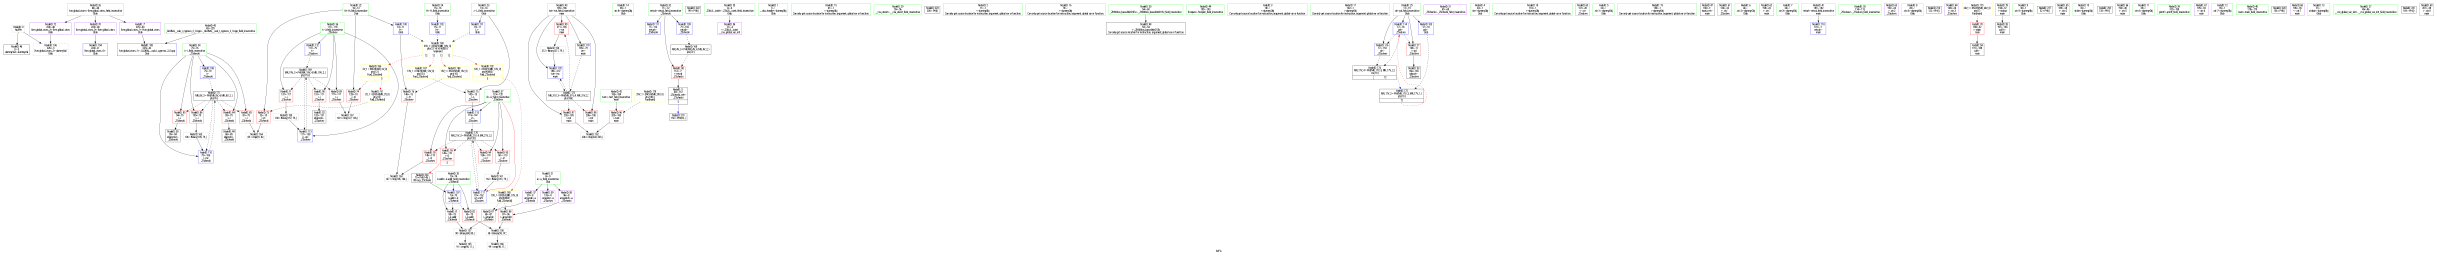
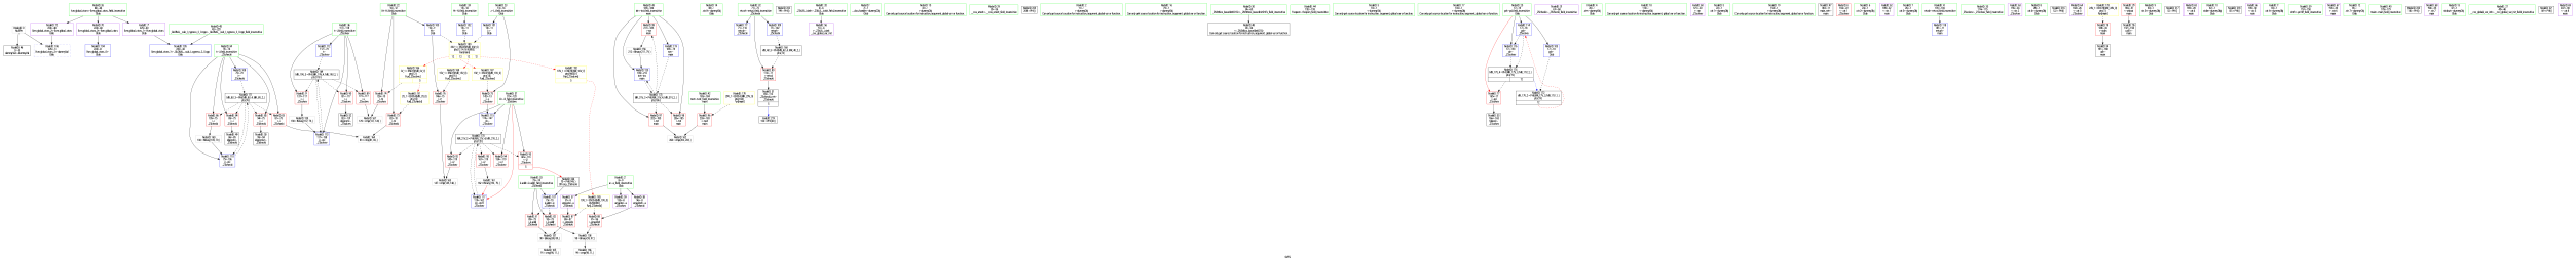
  digraph {
    fontname="Roboto Condensed"
    label=SVFG
    node [color=green fontname="Roboto Condensed" shape=record]
    edge [fontname="Roboto Condensed" style=solid]
    n1 [color=grey label="{NodeID: 0\nNullPtr}"]
    n2 [color=black label="{NodeID: 46\n2\<--3\ndummyVal\<--dummyVal\n}"]
    n3 [color=blue label="{NodeID: 106\n226\<--3\nllvm.global_ctors_2\<--dummyVal\nGlob }" style=dotted]
    n4 [color=yellow label="{NodeID: 180\n33V_1 = ENCHI(MR_33V_0)\npts\{12 14 16 90000 \}\nFun[main]|{<s0>12|<s1>12|<s2>12|<s3>12}}" style=double]
    n5 [color=yellow label="{NodeID: 186\n2V_1 = ENCHI(MR_2V_0)\npts\{12 \}\nFun[_Z5solvev]|{|<s1>5}}" style=double]
    n6 [color=yellow label="{NodeID: 187\n13V_1 = ENCHI(MR_13V_0)\npts\{14 \}\nFun[_Z5solvev]}" style=double]
    n7 [color=yellow label="{NodeID: 188\n15V_1 = ENCHI(MR_15V_0)\npts\{16 \}\nFun[_Z5solvev]}" style=double]
    n8 [color=yellow label="{NodeID: 192\n10V_1 = ENCHI(MR_10V_0)\npts\{90000 \}\nFun[_Z5solvev]|{<s0>5}}" style=double]
    n9 [color=yellow label="{NodeID: 181\n2V_1 = ENCHI(MR_2V_0)\npts\{12 \}\nFun[_Z5checki]}" style=double]
    n10 [color=red label="{NodeID: 74\n128\<--10\n\<--N\n_Z5solvev\n}"]
    n11 [color=red label="{NodeID: 75\n142\<--13\n\<--L\n_Z5solvev\n}"]
    n12 [color=red label="{NodeID: 76\n146\<--15\n\<--H\n_Z5solvev\n}"]
    n13 [color=yellow label="{NodeID: 185\n10V_1 = ENCHI(MR_10V_0)\npts\{90000 \}\nFun[_Z5checki]}" style=double]
    n14 [color=red label="{NodeID: 73\n82\<--10\n\<--N\n_Z5checki\n}"]
    n15 [color=grey label="{NodeID: 167\n129 = cmp(127, 128, )\n}"]
    n16 [color=blue label="{NodeID: 115\n119\<--142\ni2\<--\n_Z5solvev\n}"]
    n17 [color=grey label="{NodeID: 163\n147 = cmp(145, 146, )\n}"]
    n18 [color=red label="{NodeID: 87\n88\<--87\n\<--arrayidx\n_Z5checki\n}"]
    n19 [color=red label="{NodeID: 88\n97\<--96\n\<--arrayidx3\n_Z5checki\n}"]
    n20 [color=red label="{NodeID: 97\n202\<--185\n\<--tot\nmain\n}"]
    n21 [color=grey label="{NodeID: 162\n204 = cmp(202, 203, )\n}"]
    n22 [label="{NodeID: 14\n38\<--1\n.str.8\<--dummyObj\nGlob }"]
    n23 [color=blue label="{NodeID: 111\n71\<--110\nretval\<--\n_Z5checki\n}"]
    n24 [color=black label="{NodeID: 168\nMR_4V_3 = PHI(MR_4V_4, MR_4V_2, )\npts\{72 \}\n}"]
    n25 [color=red label="{NodeID: 80\n112\<--71\n\<--retval\n_Z5checki\n}"]
    n26 [color=black label="{NodeID: 51\n69\<--112\n_Z5checki_ret\<--\n_Z5checki\n|{<s0>5}}"]
    n27 [label="{NodeID: 42\n183\<--184\ntest\<--test_field_insensitive\nmain\n}"]
    n28 [color=red label="{NodeID: 96\n203\<--183\n\<--test\nmain\n}"]
    n29 [color=black label="{NodeID: 222\n199 = PHI()\n}"]
    n30 [color=purple label="{NodeID: 56\n51\<--4\n\<--_ZStL8__ioinit\n__cxx_global_var_init\n}"]
    n31 [color=purple label="{NodeID: 70\n224\<--40\nllvm.global_ctors_0\<--llvm.global_ctors\nGlob }"]
    n32 [color=blue label="{NodeID: 104\n224\<--41\nllvm.global_ctors_0\<--\nGlob }"]
    n33 [color=red label="{NodeID: 84\n85\<--75\n\<--i\n_Z5checki\n}"]
    n34 [color=black label="{NodeID: 49\n86\<--85\nidxprom\<--\n_Z5checki\n}"]
    n35 [label="{NodeID: 1\n7\<--1\n__dso_handle\<--dummyObj\nGlob }"]
    n36 [color=grey label="{NodeID: 164\n83 = cmp(81, 82, )\n}"]
    n37 [color=red label="{NodeID: 98\n206\<--185\n\<--tot\nmain\n}"]
    n38 [label="{NodeID: 15\n41\<--1\n\<--dummyObj\nCan only get source location for instruction, argument, global var or function.}"]
    n39 [color=blue label="{NodeID: 112\n117\<--79\ni\<--\n_Z5solvev\n}"]
    n40 [color=black label="{NodeID: 169\nMR_19V_3 = PHI(MR_19V_4, MR_19V_2, )\npts\{118 \}\n}"]
    n41 [color=blue label="{NodeID: 113\n117\<--138\ni\<--inc\n_Z5solvev\n}"]
    n42 [color=red label="{NodeID: 89\n127\<--117\n\<--i\n_Z5solvev\n}"]
    n43 [color=red label="{NodeID: 90\n131\<--117\n\<--i\n_Z5solvev\n}"]
    n44 [color=red label="{NodeID: 91\n137\<--117\n\<--i\n_Z5solvev\n}"]
    n45 [color=black label="{NodeID: 52\n132\<--131\nidxprom\<--\n_Z5solvev\n}"]
    n46 [color=grey label="{NodeID: 159\n138 = Binary(137, 79, )\n}"]
    n47 [label="{NodeID: 29\n55\<--56\n__cxa_atexit\<--__cxa_atexit_field_insensitive\n}"]
    n48 [label="{NodeID: 43\n185\<--186\ntot\<--tot_field_insensitive\nmain\n}"]
    n49 [color=red label="{NodeID: 99\n211\<--185\n\<--tot\nmain\n}"]
    n50 [color=blue label="{NodeID: 119\n185\<--79\ntot\<--\nmain\n}"]
    n51 [color=blue label="{NodeID: 120\n185\<--212\ntot\<--inc\nmain\n}"]
    n52 [color=grey label="{NodeID: 156\n212 = Binary(211, 79, )\n}"]
    n53 [color=black label="{NodeID: 173\nMR_31V_3 = PHI(MR_31V_4, MR_31V_2, )\npts\{186 \}\n}"]
    n54 [color=black label="{NodeID: 223\n208 = PHI()\n}"]
    n55 [color=purple label="{NodeID: 57\n87\<--8\narrayidx\<--a\n_Z5checki\n}"]
    n56 [color=grey label="{NodeID: 157\n90 = Binary(88, 89, )\n}"]
    n57 [color=grey label="{NodeID: 165\n91 = cmp(90, 11, )\n}"]
    n58 [color=purple label="{NodeID: 71\n225\<--40\nllvm.global_ctors_1\<--llvm.global_ctors\nGlob }"]
    n59 [color=blue label="{NodeID: 105\n225\<--42\nllvm.global_ctors_1\<--_GLOBAL__sub_I_cypress_2_0.cpp\nGlob }"]
    n60 [color=black label="{NodeID: 219\n150 = PHI(69, )\n}"]
    n61 [color=red label="{NodeID: 85\n94\<--75\n\<--i\n_Z5checki\n}"]
    n62 [color=black label="{NodeID: 50\n95\<--94\nidxprom2\<--\n_Z5checki\n}"]
    n63 [label="{NodeID: 2\n11\<--1\n\<--dummyObj\nCan only get source location for instruction, argument, global var or function.}"]
    n64 [label="{NodeID: 16\n79\<--1\n\<--dummyObj\nCan only get source location for instruction, argument, global var or function.}"]
    n65 [label="{NodeID: 30\n54\<--60\n_ZNSt8ios_base4InitD1Ev\<--_ZNSt8ios_base4InitD1Ev_field_insensitive\n}"]
    n66 [color=black label="{NodeID: 48\n53\<--54\n\<--_ZNSt8ios_base4InitD1Ev\nCan only get source location for instruction, argument, global var or function.}"]
    n67 [label="{NodeID: 44\n192\<--193\nfreopen\<--freopen_field_insensitive\n}"]
    n68 [color=black label="{NodeID: 224\n70 = PHI(149, )\n0th arg _Z5checki }"]
    n69 [color=blue label="{NodeID: 107\n73\<--70\nk.addr\<--k\n_Z5checki\n}"]
    n70 [color=red label="{NodeID: 81\n89\<--73\n\<--k.addr\n_Z5checki\n}"]
    n71 [color=red label="{NodeID: 82\n93\<--73\n\<--k.addr\n_Z5checki\n}"]
    n72 [color=grey label="{NodeID: 158\n98 = Binary(93, 97, )\n}"]
    n73 [color=purple label="{NodeID: 58\n96\<--8\narrayidx3\<--a\n_Z5checki\n}"]
    n74 [color=grey label="{NodeID: 166\n99 = cmp(98, 11, )\n}"]
    n75 [color=purple label="{NodeID: 72\n226\<--40\nllvm.global_ctors_2\<--llvm.global_ctors\nGlob }"]
    n76 [color=red label="{NodeID: 86\n105\<--75\n\<--i\n_Z5checki\n}"]
    n77 [color=grey label="{NodeID: 160\n106 = Binary(105, 79, )\n}"]
    n78 [color=blue label="{NodeID: 110\n75\<--106\ni\<--inc\n_Z5checki\n}"]
    n79 [color=black label="{NodeID: 171\nMR_8V_3 = PHI(MR_8V_4, MR_8V_2, )\npts\{76 \}\n}"]
    n80 [label="{NodeID: 3\n18\<--1\n\<--dummyObj\nCan only get source location for instruction, argument, global var or function.}"]
    n81 [color=blue label="{NodeID: 100\n10\<--11\nN\<--\nGlob }"]
    n82 [label="{NodeID: 17\n102\<--1\n\<--dummyObj\nCan only get source location for instruction, argument, global var or function.}"]
    n83 [color=blue label="{NodeID: 114\n17\<--18\npd\<--\n_Z5solvev\n}"]
    n84 [color=blue label="{NodeID: 116\n17\<--153\npd\<--\n_Z5solvev\n}"]
    n85 [color=black label="{NodeID: 174\nMR_17V_4 = PHI(MR_17V_3, MR_17V_2, )\npts\{19 \}\n|{|<s1>12}}"]
    n86 [color=black label="{NodeID: 172\nMR_17V_2 = PHI(MR_17V_3, MR_17V_1, )\npts\{19 \}\n|{<s0>12}}"]
    n87 [color=red label="{NodeID: 77\n165\<--17\n\<--pd\n_Z5solvev\n}"]
    n88 [color=black label="{NodeID: 53\n166\<--165\ntobool\<--\n_Z5solvev\n}"]
    n89 [color=purple label="{NodeID: 31\n67\<--68\n_Z5checki\<--_Z5checki_field_insensitive\n}"]
    n90 [label="{NodeID: 45\n42\<--220\n_GLOBAL__sub_I_cypress_2_0.cpp\<--_GLOBAL__sub_I_cypress_2_0.cpp_field_insensitive\n}"]
    n91 [color=purple label="{NodeID: 59\n133\<--8\narrayidx\<--a\n_Z5solvev\n}"]
    n92 [color=black label="{NodeID: 170\nMR_21V_3 = PHI(MR_21V_4, MR_21V_2, )\npts\{120 \}\n}"]
    n93 [color=red label="{NodeID: 92\n145\<--119\n\<--i2\n_Z5solvev\n}"]
    n94 [color=red label="{NodeID: 93\n149\<--119\n\<--i2\n_Z5solvev\n|{<s0>5}}"]
    n95 [color=red label="{NodeID: 94\n154\<--119\n\<--i2\n_Z5solvev\n}"]
    n96 [color=red label="{NodeID: 95\n161\<--119\n\<--i2\n_Z5solvev\n}"]
    n97 [color=blue label="{NodeID: 117\n119\<--162\ni2\<--inc9\n_Z5solvev\n}"]
    n98 [color=grey label="{NodeID: 161\n162 = Binary(161, 79, )\n}"]
    n99 [label="{NodeID: 4\n20\<--1\n.str\<--dummyObj\nGlob }"]
    n100 [color=blue label="{NodeID: 101\n13\<--11\nL\<--\nGlob }"]
    n101 [label="{NodeID: 18\n110\<--1\n\<--dummyObj\nCan only get source location for instruction, argument, global var or function.}"]
    n102 [label="{NodeID: 32\n71\<--72\nretval\<--retval_field_insensitive\n_Z5checki\n}"]
    n103 [color=blue label="{NodeID: 109\n71\<--102\nretval\<--\n_Z5checki\n}"]
    n104 [color=purple label="{NodeID: 60\n121\<--20\n\<--.str\n_Z5solvev\n}"]
    n105 [color=red label="{NodeID: 83\n81\<--75\n\<--i\n_Z5checki\n}"]
    n106 [label="{NodeID: 5\n22\<--1\n.str.1\<--dummyObj\nGlob }"]
    n107 [color=blue label="{NodeID: 102\n15\<--11\nH\<--\nGlob }"]
    n108 [label="{NodeID: 19\n153\<--1\n\<--dummyObj\nCan only get source location for instruction, argument, global var or function.}"]
    n109 [label="{NodeID: 33\n73\<--74\nk.addr\<--k.addr_field_insensitive\n_Z5checki\n}"]
    n110 [color=black label="{NodeID: 47\n180\<--11\nmain_ret\<--\nmain\n}"]
    n111 [color=red label="{NodeID: 61\n134\<--22\n\<--.str.1\n_Z5solvev\n}"]
    n112 [label="{NodeID: 6\n24\<--1\n.str.2\<--dummyObj\nGlob }"]
    n113 [color=blue label="{NodeID: 103\n17\<--18\npd\<--\nGlob }"]
    n114 [label="{NodeID: 20\n4\<--6\n_ZStL8__ioinit\<--_ZStL8__ioinit_field_insensitive\nGlob }"]
    n115 [label="{NodeID: 34\n75\<--76\ni\<--i_field_insensitive\n_Z5checki\n}"]
    n116 [color=blue label="{NodeID: 108\n75\<--79\ni\<--\n_Z5checki\n}"]
    n117 [color=purple label="{NodeID: 62\n198\<--22\n\<--.str.1\nmain\n}"]
    n118 [label="{NodeID: 7\n26\<--1\n.str.3\<--dummyObj\nGlob }"]
    n119 [label="{NodeID: 21\n8\<--9\na\<--a_field_insensitive\nGlob }"]
    n120 [color=blue label="{NodeID: 118\n181\<--11\nretval\<--\nmain\n}"]
    n121 [label="{NodeID: 35\n114\<--115\n_Z5solvev\<--_Z5solvev_field_insensitive\n}"]
    n122 [color=purple label="{NodeID: 63\n155\<--24\n\<--.str.2\n_Z5solvev\n}"]
    n123 [label="{NodeID: 8\n28\<--1\n.str.4\<--dummyObj\nGlob }"]
    n124 [label="{NodeID: 22\n10\<--12\nN\<--N_field_insensitive\nGlob }"]
    n125 [label="{NodeID: 36\n117\<--118\ni\<--i_field_insensitive\n_Z5solvev\n}"]
    n126 [color=black label="{NodeID: 216\n122 = PHI()\n}"]
    n127 [color=purple label="{NodeID: 64\n168\<--26\n\<--.str.3\n_Z5solvev\n}"]
    n128 [color=red label="{NodeID: 78\n188\<--32\n\<--stdin\nmain\n}"]
    n129 [color=black label="{NodeID: 54\n191\<--188\ncall\<--\nmain\n}"]
    n130 [color=yellow label="{NodeID: 175\n24V_1 = ENCHI(MR_24V_0)\npts\{1 \}\nFun[main]}" style=double]
    n131 [color=red label="{NodeID: 79\n194\<--37\n\<--stdout\nmain\n}"]
    n132 [color=black label="{NodeID: 55\n197\<--194\ncall1\<--\nmain\n}"]
    n133 [label="{NodeID: 9\n30\<--1\n.str.5\<--dummyObj\nGlob }"]
    n134 [label="{NodeID: 23\n13\<--14\nL\<--L_field_insensitive\nGlob }"]
    n135 [label="{NodeID: 37\n119\<--120\ni2\<--i2_field_insensitive\n_Z5solvev\n}"]
    n136 [color=black label="{NodeID: 217\n52 = PHI()\n}"]
    n137 [color=purple label="{NodeID: 65\n189\<--28\n\<--.str.4\nmain\n}"]
    n138 [label="{NodeID: 10\n32\<--1\nstdin\<--dummyObj\nGlob }"]
    n139 [label="{NodeID: 24\n15\<--16\nH\<--H_field_insensitive\nGlob }"]
    n140 [color=black label="{NodeID: 218\n135 = PHI()\n}"]
    n141 [color=purple label="{NodeID: 66\n190\<--30\n\<--.str.5\nmain\n}"]
    n142 [label="{NodeID: 11\n33\<--1\n.str.6\<--dummyObj\nGlob }"]
    n143 [label="{NodeID: 25\n17\<--19\npd\<--pd_field_insensitive\nGlob }"]
    n144 [label="{NodeID: 39\n157\<--158\nprintf\<--printf_field_insensitive\n}"]
    n145 [color=purple label="{NodeID: 67\n195\<--33\n\<--.str.6\nmain\n}"]
    n146 [color=yellow label="{NodeID: 178\n29V_1 = ENCHI(MR_29V_0)\npts\{184 \}\nFun[main]}" style=double]
    n147 [label="{NodeID: 12\n35\<--1\n.str.7\<--dummyObj\nGlob }"]
    n148 [label="{NodeID: 26\n40\<--44\nllvm.global_ctors\<--llvm.global_ctors_field_insensitive\nGlob }"]
    n149 [label="{NodeID: 40\n178\<--179\nmain\<--main_field_insensitive\n}"]
    n150 [color=black label="{NodeID: 220\n156 = PHI()\n}"]
    n151 [color=purple label="{NodeID: 68\n196\<--35\n\<--.str.7\nmain\n}"]
    n152 [label="{NodeID: 13\n37\<--1\nstdout\<--dummyObj\nGlob }"]
    n153 [label="{NodeID: 27\n45\<--46\n__cxx_global_var_init\<--__cxx_global_var_init_field_insensitive\n}"]
    n154 [label="{NodeID: 41\n181\<--182\nretval\<--retval_field_insensitive\nmain\n}"]
    n155 [color=black label="{NodeID: 221\n169 = PHI()\n}"]
    n156 [color=purple label="{NodeID: 69\n207\<--38\n\<--.str.8\nmain\n}"]
    n1 -> n2
    n1 -> n3
    n4 -> n5 [color=red style=dashed tailport=s0]
    n4 -> n6 [color=red style=dashed tailport=s1]
    n4 -> n7 [color=red style=dashed tailport=s2]
    n4 -> n8 [color=red style=dashed tailport=s3]
    n5 -> n9 [color=red style=dashed tailport=s1]
    n5 -> n10 [style=dashed]
    n6 -> n11 [style=dashed]
    n7 -> n12 [style=dashed]
    n8 -> n13 [color=red style=dashed tailport=s0]
    n9 -> n14 [style=dashed]
    n10 -> n15
    n11 -> n16
    n12 -> n17
    n13 -> n18 [style=dashed]
    n13 -> n19 [style=dashed]
    n14 -> n36
    n16 -> n92 [style=dashed]
    n18 -> n56
    n19 -> n72
    n20 -> n21
    n24 -> n25 [style=dashed]
    n25 -> n26
    n26 -> n60 [color=blue tailport=s0]
    n27 -> n28
    n28 -> n21
    n31 -> n32
    n33 -> n34
    n39 -> n40 [style=dashed]
    n40 -> n41 [style=dashed]
    n40 -> n42 [style=dashed]
    n40 -> n43 [style=dashed]
    n40 -> n44 [style=dashed]
    n41 -> n40 [style=dashed]
    n42 -> n15
    n43 -> n45
    n44 -> n46
    n46 -> n41
    n48 -> n20
    n48 -> n37
    n48 -> n49
    n48 -> n50
    n48 -> n51
    n49 -> n52
    n50 -> n53 [style=dashed]
    n51 -> n53 [style=dashed]
    n52 -> n51
    n53 -> n20 [style=dashed]
    n53 -> n37 [style=dashed]
    n53 -> n49 [style=dashed]
    n53 -> n51 [style=dashed]
    n55 -> n18
    n56 -> n57
    n58 -> n59
    n61 -> n62
    n65 -> n66
    n68 -> n69
    n69 -> n70 [style=dashed]
    n69 -> n71 [style=dashed]
    n70 -> n56
    n71 -> n72
    n72 -> n74
    n73 -> n19
    n75 -> n3
    n76 -> n77
    n77 -> n78
    n78 -> n79 [style=dashed]
    n79 -> n33 [style=dashed]
    n79 -> n61 [style=dashed]
    n79 -> n76 [style=dashed]
    n79 -> n78 [style=dashed]
    n79 -> n105 [style=dashed]
    n81 -> n4 [style=dashed]
    n81 -> n12
    n83 -> n84 [style=dashed]
    n83 -> n85 [style=dashed]
    n84 -> n85 [style=dashed]
    n85 -> n86 [color=blue style=dashed tailport=s1]
-   n83 -> n87 [style=dashed]
+   n85 -> n87 [style=dashed]
    n86 -> n83 [color=red style=dashed tailport=s0]
    n87 -> n88
    n90 -> n59
    n92 -> n93 [style=dashed]
    n92 -> n94 [style=dashed]
    n92 -> n95 [style=dashed]
    n92 -> n96 [style=dashed]
    n92 -> n97 [style=dashed]
    n93 -> n17
    n94 -> n68 [color=red tailport=s0]
    n96 -> n98
    n97 -> n92 [style=dashed]
-   n98 -> n97
+   n98 -> n97 [color=red]
    n100 -> n4 [style=dashed]
    n102 -> n23
    n102 -> n25
    n102 -> n103
    n103 -> n24 [style=dashed]
    n105 -> n36
    n107 -> n4 [style=dashed]
    n109 -> n69
    n109 -> n70
    n109 -> n71
    n113 -> n86 [style=dashed]
    n114 -> n30
    n115 -> n33
    n115 -> n61
    n115 -> n76
    n115 -> n78
    n115 -> n105
    n115 -> n116
    n116 -> n79 [style=dashed]
    n119 -> n55
    n119 -> n73
    n119 -> n91
    n124 -> n10
    n124 -> n14
    n124 -> n81
    n125 -> n39
    n125 -> n41
    n125 -> n42
    n125 -> n43
    n125 -> n44
    n128 -> n129
    n130 -> n128 [style=dashed]
    n131 -> n132
    n134 -> n11
    n134 -> n100
    n135 -> n16
    n135 -> n93
    n135 -> n94
    n135 -> n95
-   n135 -> n96
    n135 -> n97 [color=red]
    n139 -> n107
    n143 -> n83
    n143 -> n84
-   n143 -> n87
+   n143 -> n87 [color=red]
    n143 -> n113
    n146 -> n28 [style=dashed]
    n148 -> n31
    n148 -> n58
    n148 -> n75
    n154 -> n120
  }
